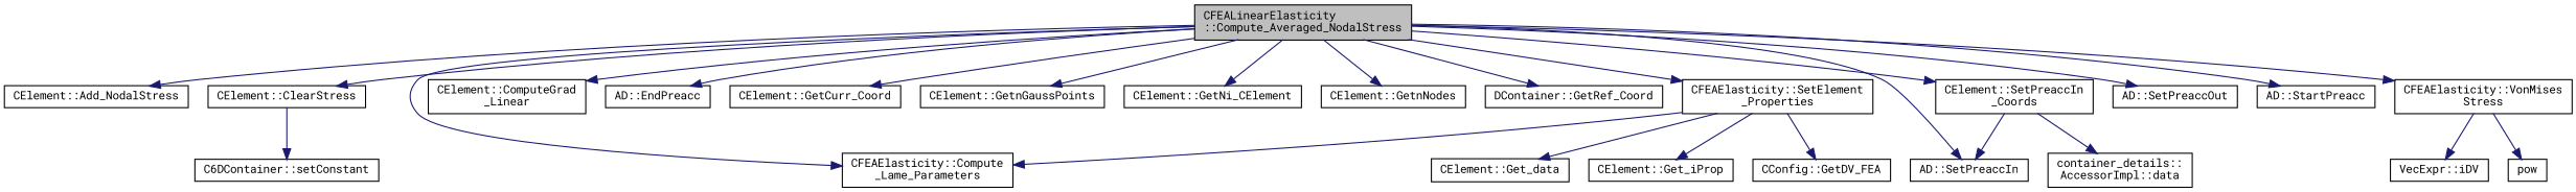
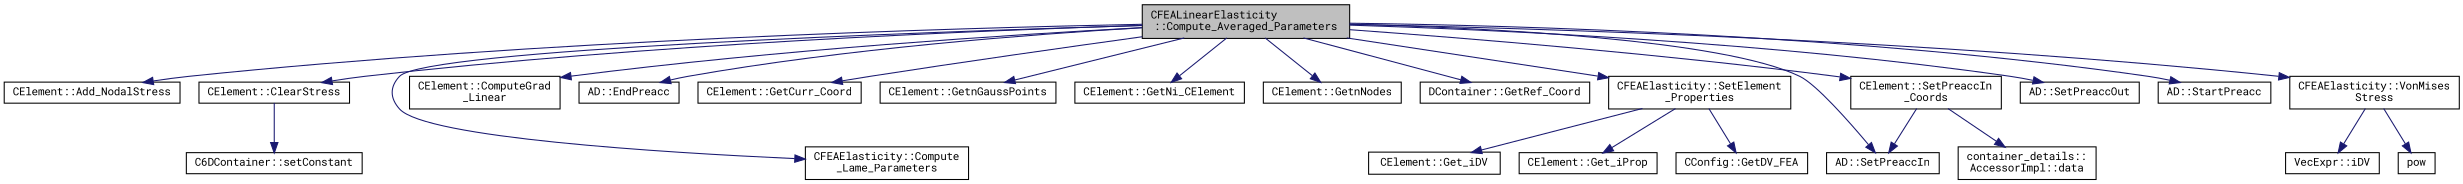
  digraph {
    fontname="Roboto Mono"
    rankdir=TB
    node [color=black fillcolor=white fontname="Roboto Mono" fontsize=10 shape=record style=filled]
    edge [color=midnightblue fontname="Roboto Mono" fontsize=10 labelfontname=Helvetica labelfontsize=10 style=solid]
-   n1 [fillcolor=grey75 fontcolor=black height=0.2 label="CFEALinearElasticity\l::Compute_Averaged_NodalStress" width=0.4]
+   n1 [fillcolor=grey75 fontcolor=black height=0.2 label="CFEALinearElasticity\l::Compute_Averaged_Parameters" width=0.4]
    n2 [height=0.2 label="CElement::Add_NodalStress" width=0.4]
    n3 [height=0.2 label="CElement::ClearStress" width=0.4]
    n4 [height=0.2 label="CFEAElasticity::Compute\l_Lame_Parameters" width=0.4]
    n5 [height=0.2 label="CElement::ComputeGrad\l_Linear" width=0.4]
    n6 [height=0.2 label="AD::EndPreacc" width=0.4]
    n7 [height=0.2 label="CElement::GetCurr_Coord" width=0.4]
    n8 [height=0.2 label="CElement::GetnGaussPoints" width=0.4]
    n9 [height=0.2 label="CElement::GetNi_CElement" width=0.4]
    n10 [height=0.2 label="CElement::GetnNodes" width=0.4]
    n11 [height=0.2 label="DContainer::GetRef_Coord" width=0.4]
    n12 [height=0.2 label="CFEAElasticity::SetElement\l_Properties" width=0.4]
    n13 [height=0.2 label="AD::SetPreaccIn" width=0.4]
    n14 [height=0.2 label="CElement::SetPreaccIn\l_Coords" width=0.4]
    n15 [height=0.2 label="AD::SetPreaccOut" width=0.4]
    n16 [height=0.2 label="AD::StartPreacc" width=0.4]
    n17 [height=0.2 label="CFEAElasticity::VonMises\lStress" width=0.4]
    n18 [height=0.2 label="C6DContainer::setConstant" width=0.4]
-   n19 [height=0.2 label="CElement::Get_data" width=0.4]
+   n19 [height=0.2 label="CElement::Get_iDV" width=0.4]
    n20 [height=0.2 label="CElement::Get_iProp" width=0.4]
    n21 [height=0.2 label="CConfig::GetDV_FEA" width=0.4]
    n22 [height=0.2 label="container_details::\lAccessorImpl::data" width=0.4]
    n23 [height=0.2 label="VecExpr::iDV" width=0.4]
    n24 [height=0.2 label=pow width=0.4]
    n1 -> n2
    n1 -> n3
    n1 -> n4
    n1 -> n5
    n1 -> n6
    n1 -> n7
    n1 -> n8
    n1 -> n9
    n1 -> n10
    n1 -> n11
    n1 -> n12
    n1 -> n13
    n1 -> n14
    n1 -> n15
    n1 -> n16
    n1 -> n17
    n3 -> n18
-   n12 -> n4
    n12 -> n19
    n12 -> n20
    n12 -> n21
    n14 -> n13
    n14 -> n22
    n17 -> n23
    n17 -> n24
  }
